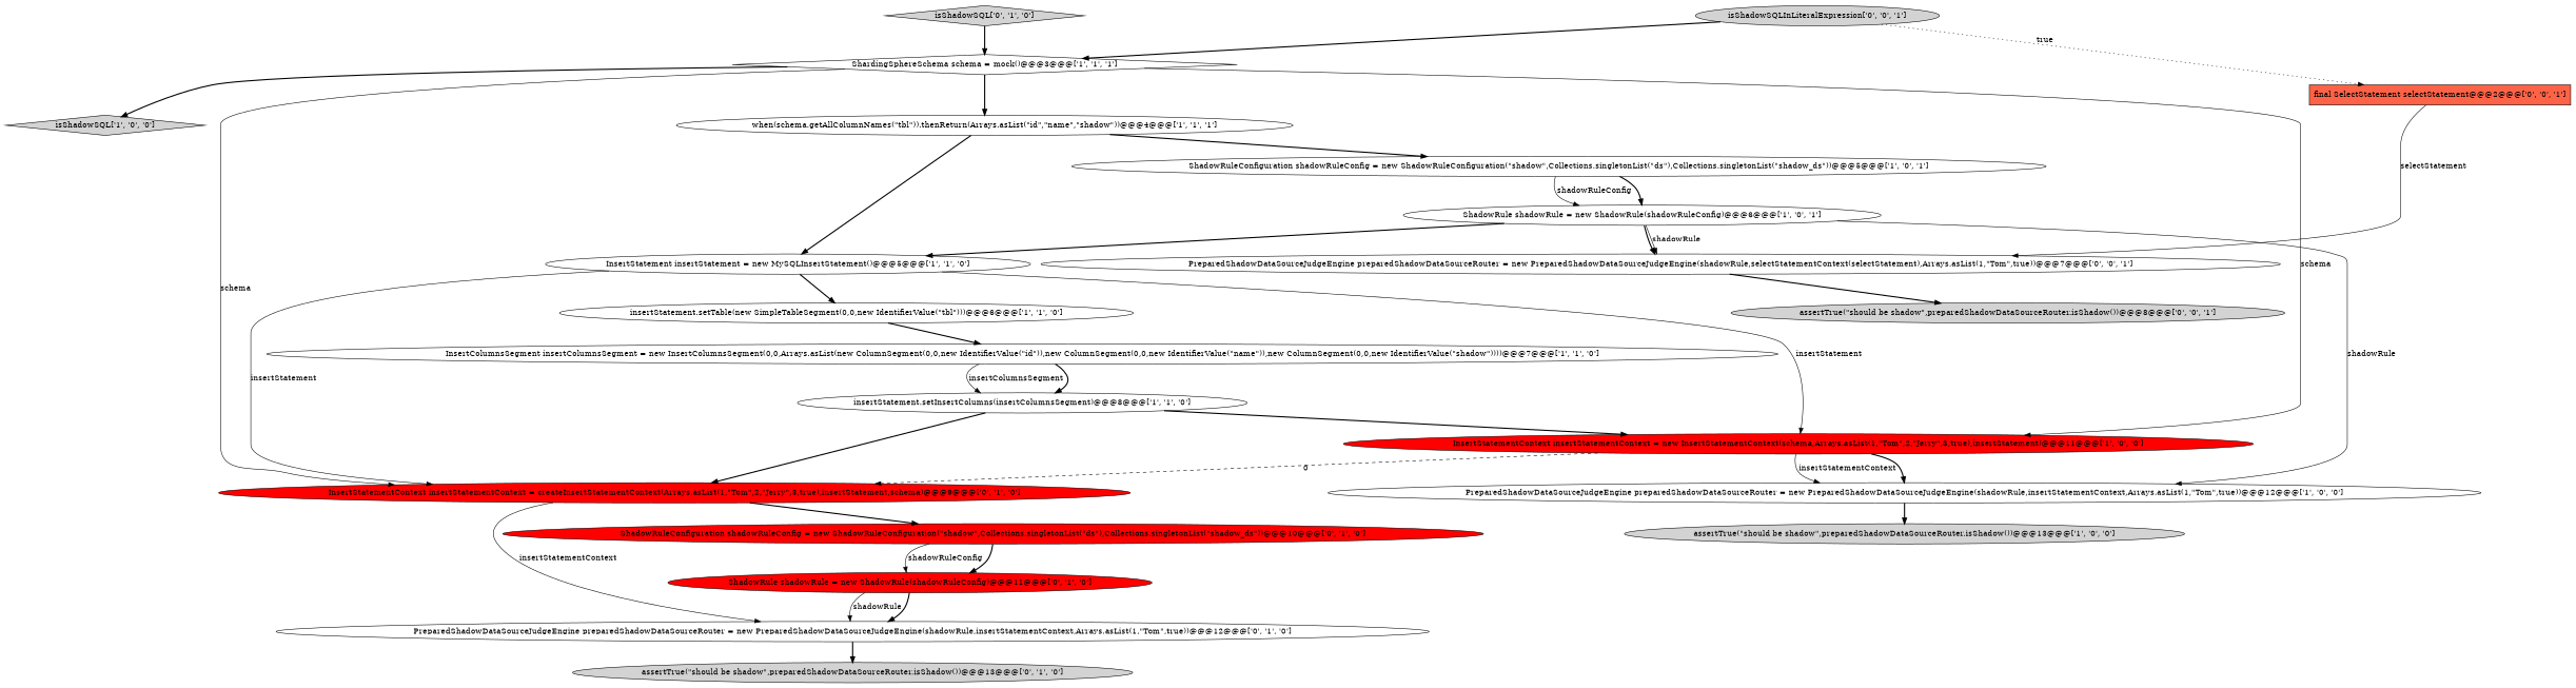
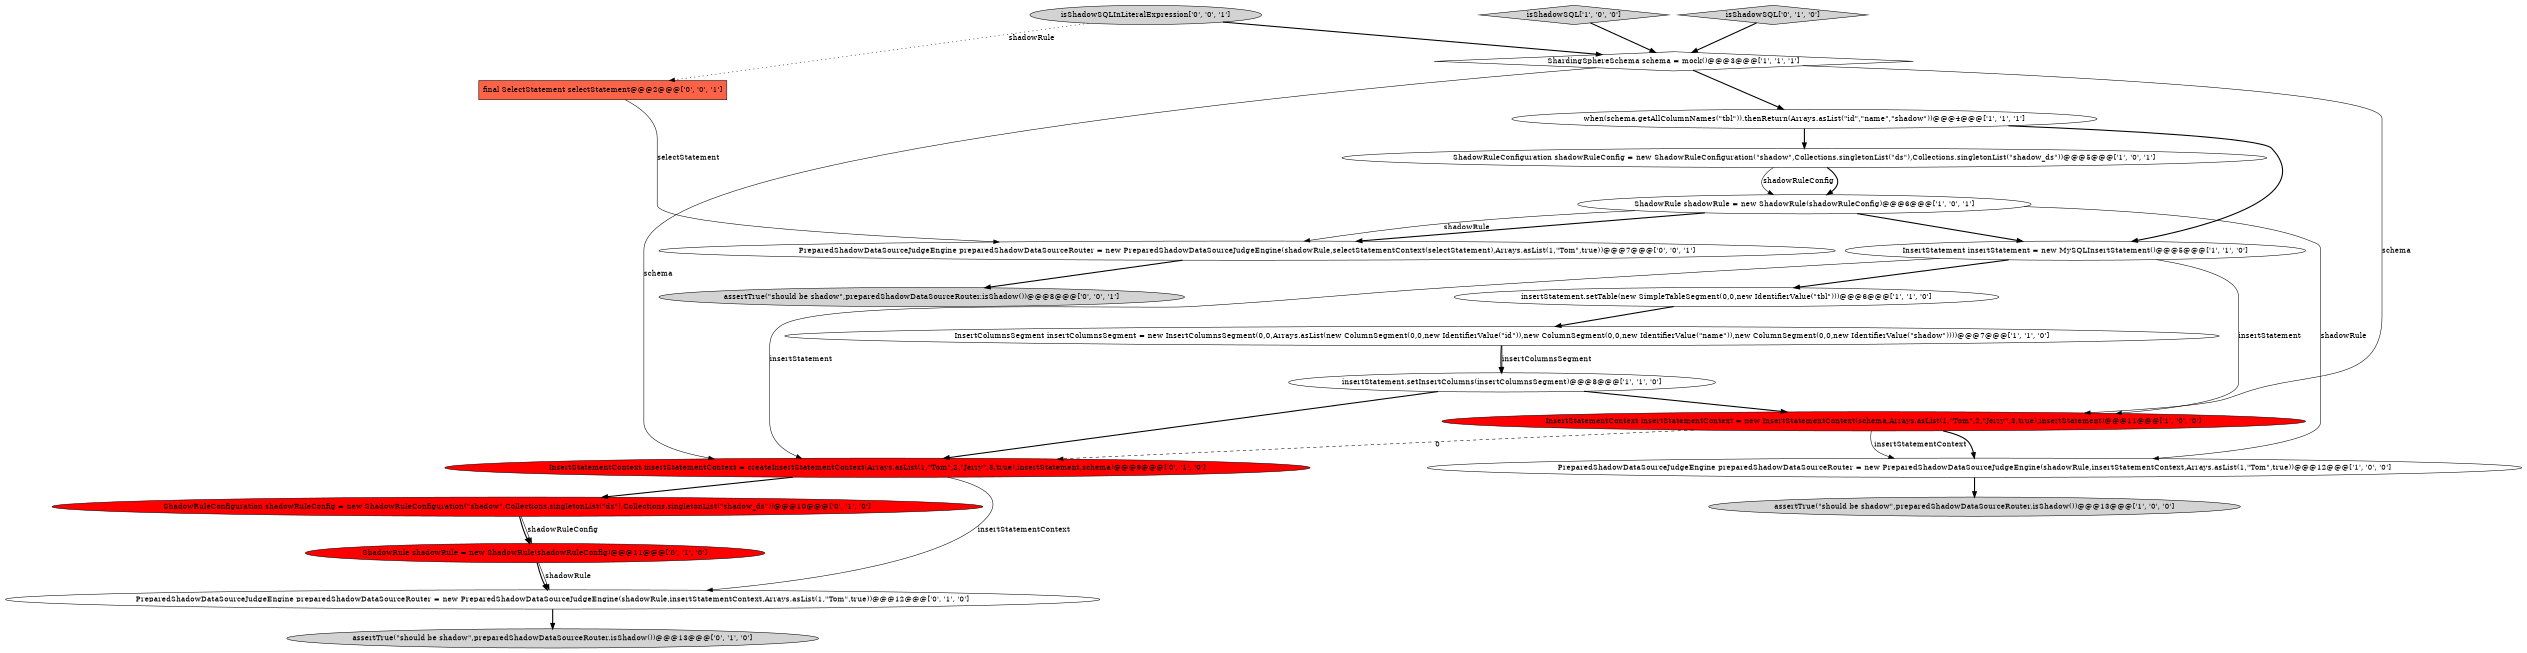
  digraph {
    node [fillcolor=white shape=ellipse style=filled]
    edge [style=bold]
    n1 [fillcolor=red label="ShadowRule shadowRule = new ShadowRule(shadowRuleConfig)@@@11@@@['0', '1', '0']"]
    n2 [label="PreparedShadowDataSourceJudgeEngine preparedShadowDataSourceRouter = new PreparedShadowDataSourceJudgeEngine(shadowRule,insertStatementContext,Arrays.asList(1,\"Tom\",true))@@@12@@@['0', '1', '0']"]
    n3 [fillcolor=lightgray label="assertTrue(\"should be shadow\",preparedShadowDataSourceRouter.isShadow())@@@13@@@['0', '1', '0']"]
    n4 [label="PreparedShadowDataSourceJudgeEngine preparedShadowDataSourceRouter = new PreparedShadowDataSourceJudgeEngine(shadowRule,selectStatementContext(selectStatement),Arrays.asList(1,\"Tom\",true))@@@7@@@['0', '0', '1']"]
    n5 [fillcolor=lightgray label="assertTrue(\"should be shadow\",preparedShadowDataSourceRouter.isShadow())@@@8@@@['0', '0', '1']"]
    n6 [fillcolor=red label="InsertStatementContext insertStatementContext = new InsertStatementContext(schema,Arrays.asList(1,\"Tom\",2,\"Jerry\",3,true),insertStatement)@@@11@@@['1', '0', '0']"]
    n7 [fillcolor=red label="InsertStatementContext insertStatementContext = createInsertStatementContext(Arrays.asList(1,\"Tom\",2,\"Jerry\",3,true),insertStatement,schema)@@@9@@@['0', '1', '0']"]
    n8 [label="PreparedShadowDataSourceJudgeEngine preparedShadowDataSourceRouter = new PreparedShadowDataSourceJudgeEngine(shadowRule,insertStatementContext,Arrays.asList(1,\"Tom\",true))@@@12@@@['1', '0', '0']"]
    n9 [fillcolor=red label="ShadowRuleConfiguration shadowRuleConfig = new ShadowRuleConfiguration(\"shadow\",Collections.singletonList(\"ds\"),Collections.singletonList(\"shadow_ds\"))@@@10@@@['0', '1', '0']"]
    n10 [fillcolor=lightgray label="assertTrue(\"should be shadow\",preparedShadowDataSourceRouter.isShadow())@@@13@@@['1', '0', '0']"]
    n11 [fillcolor=lightgray label="isShadowSQL['1', '0', '0']" shape=diamond]
    n12 [label="ShardingSphereSchema schema = mock()@@@3@@@['1', '1', '1']" shape=diamond]
    n13 [label="when(schema.getAllColumnNames(\"tbl\")).thenReturn(Arrays.asList(\"id\",\"name\",\"shadow\"))@@@4@@@['1', '1', '1']"]
    n14 [label="ShadowRuleConfiguration shadowRuleConfig = new ShadowRuleConfiguration(\"shadow\",Collections.singletonList(\"ds\"),Collections.singletonList(\"shadow_ds\"))@@@5@@@['1', '0', '1']"]
    n15 [label="ShadowRule shadowRule = new ShadowRule(shadowRuleConfig)@@@6@@@['1', '0', '1']"]
    n16 [label="InsertStatement insertStatement = new MySQLInsertStatement()@@@5@@@['1', '1', '0']"]
    n17 [fillcolor=lightgray label="isShadowSQLInLiteralExpression['0', '0', '1']"]
    n18 [fillcolor=tomato label="final SelectStatement selectStatement@@@2@@@['0', '0', '1']" shape=box]
    n19 [label="insertStatement.setTable(new SimpleTableSegment(0,0,new IdentifierValue(\"tbl\")))@@@6@@@['1', '1', '0']"]
    n20 [label="InsertColumnsSegment insertColumnsSegment = new InsertColumnsSegment(0,0,Arrays.asList(new ColumnSegment(0,0,new IdentifierValue(\"id\")),new ColumnSegment(0,0,new IdentifierValue(\"name\")),new ColumnSegment(0,0,new IdentifierValue(\"shadow\"))))@@@7@@@['1', '1', '0']"]
    n21 [label="insertStatement.setInsertColumns(insertColumnsSegment)@@@8@@@['1', '1', '0']"]
    n22 [fillcolor=lightgray label="isShadowSQL['0', '1', '0']" shape=diamond]
    n1 -> n2 [label=shadowRule style=solid]
    n1 -> n2
    n2 -> n3
    n4 -> n5
    n6 -> n7 [label=0 style=dashed]
    n6 -> n8 [label=insertStatementContext style=solid]
    n6 -> n8
    n7 -> n2 [label=insertStatementContext style=solid]
    n7 -> n9
    n8 -> n10
    n9 -> n1
    n9 -> n1 [label=shadowRuleConfig style=solid]
-   n12 -> n11
+   n11 -> n12
    n12 -> n6 [label=schema style=solid]
    n12 -> n7 [label=schema style=solid]
    n12 -> n13
    n13 -> n14
    n13 -> n16
    n14 -> n15
    n14 -> n15 [label=shadowRuleConfig style=solid]
    n15 -> n4
    n15 -> n4 [label=shadowRule style=solid]
    n15 -> n8 [label=shadowRule style=solid]
    n15 -> n16
    n16 -> n6 [label=insertStatement style=solid]
    n16 -> n7 [label=insertStatement style=solid]
    n16 -> n19
    n17 -> n12
-   n17 -> n18 [label=true style=dotted]
+   n17 -> n18 [label=shadowRule style=dotted]
    n18 -> n4 [label=selectStatement style=solid]
    n19 -> n20
    n20 -> n21
    n20 -> n21 [label=insertColumnsSegment style=solid]
    n21 -> n6
    n21 -> n7
    n22 -> n12
  }
